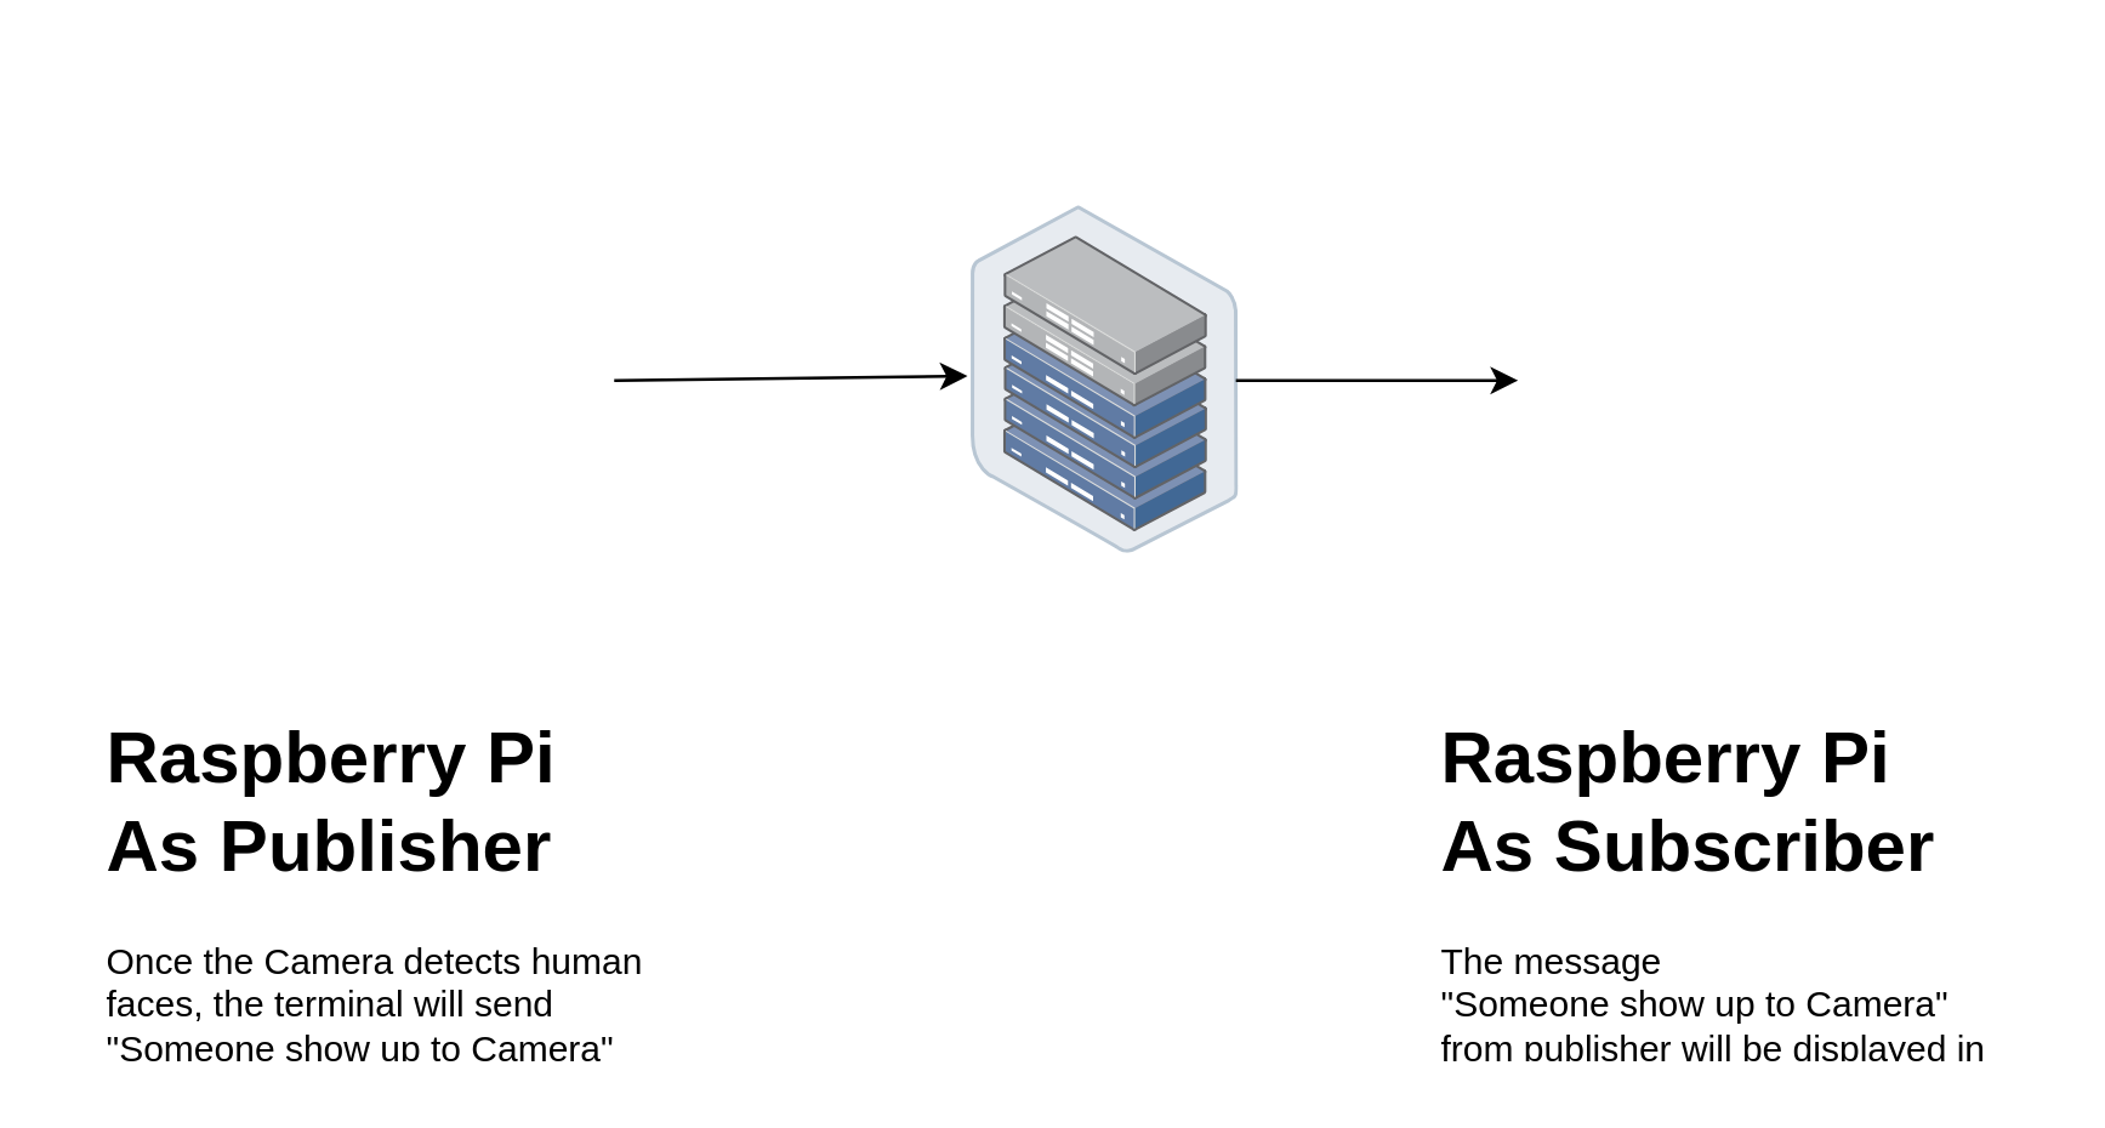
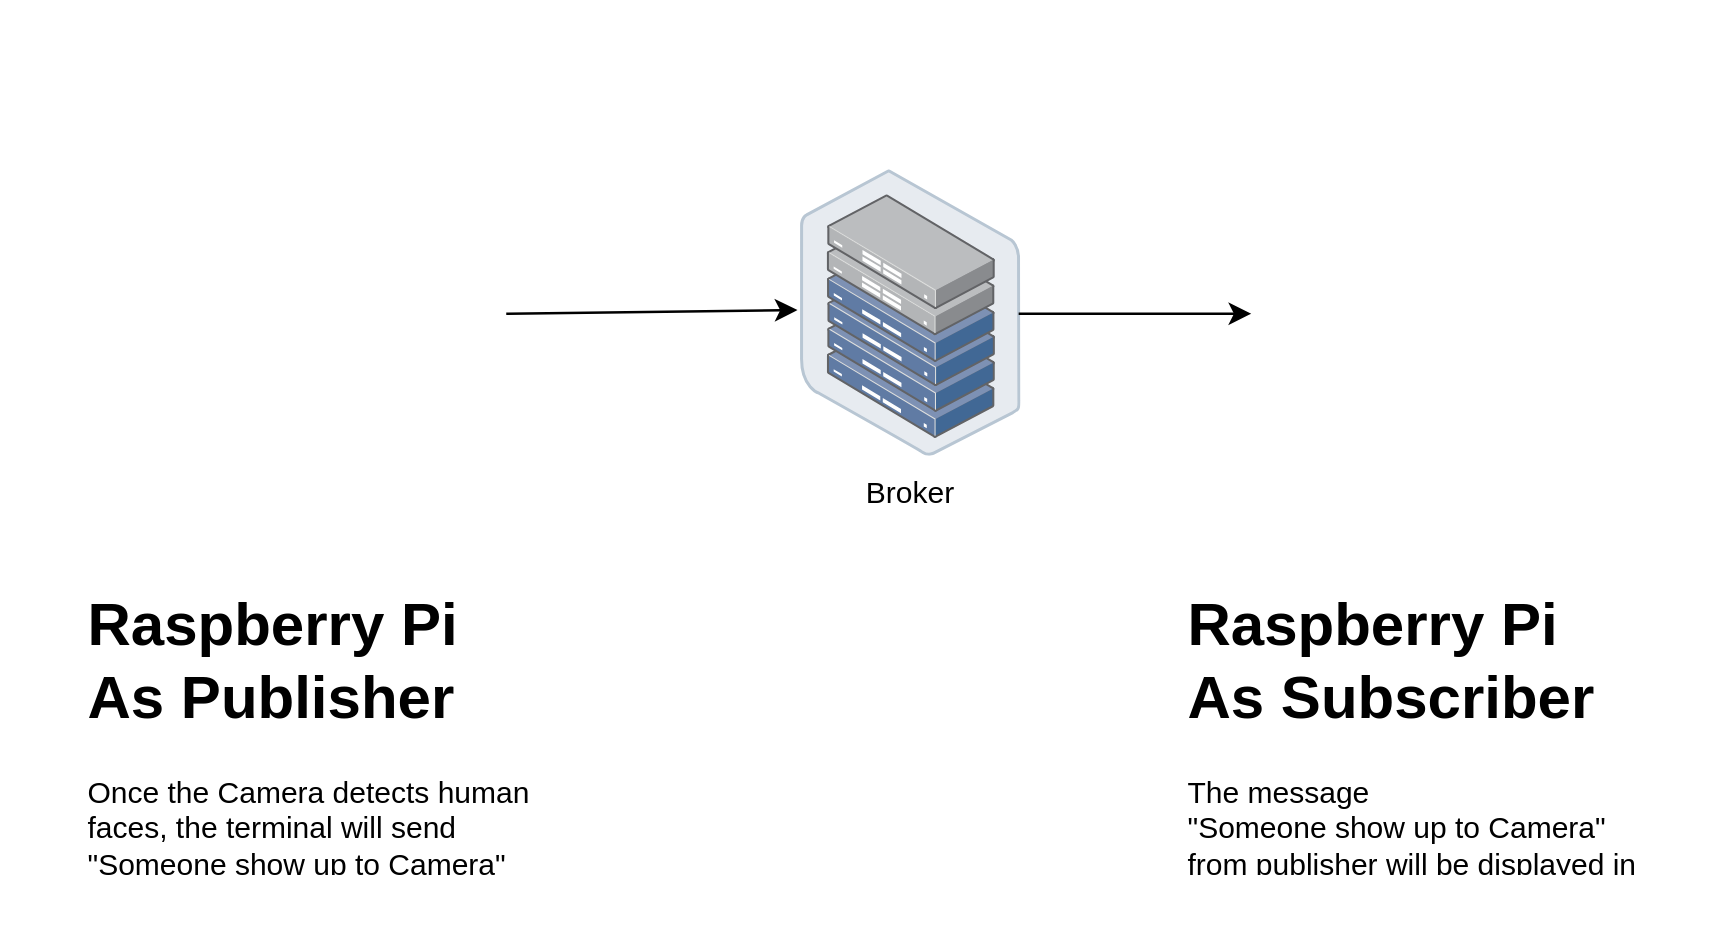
  <mxCell id="0" />
  <mxCell id="1" parent="0" />
  <mxCell id="2" value="" style="image;points=[];aspect=fixed;html=1;align=center;shadow=0;dashed=0;image=img/lib/allied_telesis/storage/Datacenter_Server_Half_Rack_ToR.svg;" vertex="1" parent="1"><mxGeometry x="320" y="67.7" width="88.2" height="114.6" as="geometry" /></mxCell>
+ <mxCell id="3" value="Broker" style="text;html=1;strokeColor=none;fillColor=none;align=center;verticalAlign=middle;whiteSpace=wrap;rounded=0;" vertex="1" parent="1"><mxGeometry x="334.1" y="182.3" width="60" height="30" as="geometry" /></mxCell>
  <mxCell id="4" value="" style="endArrow=classic;html=1;rounded=0;entryX=0;entryY=0.5;entryDx=0;entryDy=0;entryPerimeter=0;exitX=0.986;exitY=0.5;exitDx=0;exitDy=0;exitPerimeter=0;" edge="1" parent="1" source="2"><mxGeometry width="50" height="50" relative="1" as="geometry"><mxPoint x="250" y="160" as="sourcePoint" /><mxPoint x="500" y="125" as="targetPoint" /></mxGeometry></mxCell>
  <mxCell id="5" value="" style="shape=image;verticalLabelPosition=bottom;labelBackgroundColor=default;verticalAlign=top;aspect=fixed;imageAspect=0;image=https://www.raspberrypi.com/app/uploads/2020/06/raspberrry_pi_logo.png;" vertex="1" parent="1"><mxGeometry x="20" y="34" width="182" height="182" as="geometry" /></mxCell>
  <mxCell id="6" value="" style="endArrow=classic;html=1;rounded=0;entryX=-0.017;entryY=0.487;entryDx=0;entryDy=0;entryPerimeter=0;exitX=1;exitY=0.5;exitDx=0;exitDy=0;" edge="1" parent="1" source="5" target="2"><mxGeometry width="50" height="50" relative="1" as="geometry"><mxPoint x="250" y="160" as="sourcePoint" /><mxPoint x="300" y="110" as="targetPoint" /></mxGeometry></mxCell>
  <mxCell id="7" value="&lt;h1&gt;Raspberry Pi As Publisher&lt;/h1&gt;&lt;p&gt;Once the Camera detects human faces, the terminal will send &quot;Someone show up to Camera&quot;&lt;/p&gt;" style="text;html=1;strokeColor=none;fillColor=none;spacing=5;spacingTop=-20;whiteSpace=wrap;overflow=hidden;rounded=0;" vertex="1" parent="1"><mxGeometry x="30" y="230" width="190" height="120" as="geometry" /></mxCell>
  <mxCell id="8" value="&lt;h1&gt;Raspberry Pi As Subscriber&lt;/h1&gt;&lt;div&gt;The message&amp;nbsp;&lt;/div&gt;&quot;Someone show up to Camera&quot;&amp;nbsp;&lt;div&gt;from publisher will be displayed in another terminal windows.&amp;nbsp;&lt;/div&gt;" style="text;html=1;strokeColor=none;fillColor=none;spacing=5;spacingTop=-20;whiteSpace=wrap;overflow=hidden;rounded=0;" vertex="1" parent="1"><mxGeometry x="470" y="230" width="190" height="120" as="geometry" /></mxCell>
  <mxCell id="9" value="" style="shape=image;verticalLabelPosition=bottom;labelBackgroundColor=default;verticalAlign=top;aspect=fixed;imageAspect=0;image=https://www.raspberrypi.com/app/uploads/2020/06/raspberrry_pi_logo.png;" vertex="1" parent="1"><mxGeometry x="490" y="20" width="182" height="182" as="geometry" /></mxCell>
